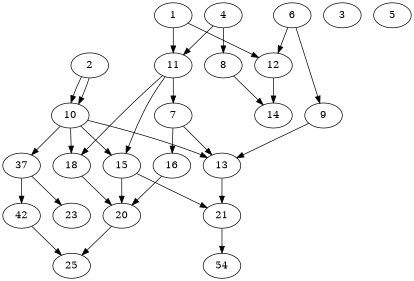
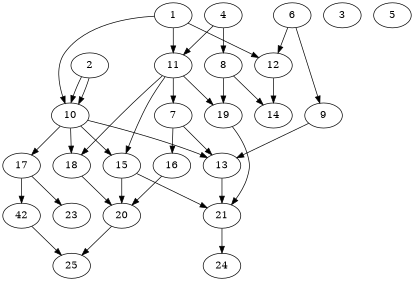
  digraph {
    node [alpha=0.10]
    1 [expect_size=315661541732083776]
    10 [alpha=0.12 expect_size=184644264846589280]
    11 [alpha=0.12 expect_size=289563014309347328000]
    12 [alpha=0.20 expect_size=37245885002649960448]
    7 [alpha=0.03 expect_size=22919831183425536000]
    13 [expect_size=2058858130262876]
    16 [alpha=0.11 expect_size=3573026694723796992]
    15 [expect_size=1021640480221728]
-   17 [expect_size=331826518819186944 label=37]
+   17 [expect_size=331826518819186944]
    18 [alpha=0.20 expect_size=2421651497897385]
+   19 [alpha=0.01 expect_size=36766026480034568]
    14 [alpha=0.08 expect_size=3122407170133164]
    21 [alpha=0.09 expect_size=37708860289439576]
    20 [alpha=0.19 expect_size=1060283032228756]
    n15 [alpha=0.02 expect_size=4481202164594582 label=42]
    23 [alpha=0.03 expect_size=402418458202197632]
    2 [alpha=0.01 expect_size=190775060367088287744]
    3 [alpha=0.06 expect_size=149557750925352763392]
    4 [alpha=0.01 expect_size=67431502218153426944]
    8 [alpha=0.18 expect_size=36676909928747456]
    5 [alpha=0.01 expect_size=1404205386339630]
    6 [alpha=0.06 expect_size=12461842940655420]
    9 [alpha=0.04 expect_size=19363773330036359168]
-   24 [alpha=0.11 expect_size=12419219492557638 label=54]
+   24 [alpha=0.11 expect_size=12419219492557638]
    25 [alpha=0.14 expect_size=236531564865707360]
+   1 -> 10
    1 -> 11
    1 -> 12
    10 -> 13
    10 -> 15
    10 -> 17
    10 -> 18
    11 -> 7
    11 -> 15
    11 -> 18
+   11 -> 19
    12 -> 14
    7 -> 13
    7 -> 16
    13 -> 21
    16 -> 20
    15 -> 21
    15 -> 20
    17 -> n15
    17 -> 23
    18 -> 20
+   19 -> 21
    21 -> 24
    20 -> 25
    n15 -> 25
    2 -> 10
    2 -> 10
    4 -> 11
    4 -> 8
+   8 -> 19
    8 -> 14
    6 -> 12
    6 -> 9
    9 -> 13
  }
